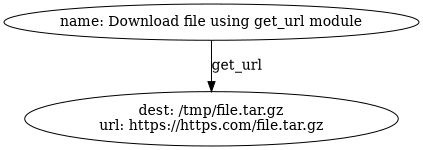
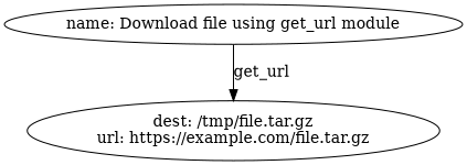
  digraph {
-   n1 [label="dest: /tmp/file.tar.gz\nurl: https://https.com/file.tar.gz\n"]
+   n1 [label="dest: /tmp/file.tar.gz\nurl: https://example.com/file.tar.gz\n"]
    n2 [label="name: Download file using get_url module\n"]
    n2 -> n1 [label=get_url]
  }
